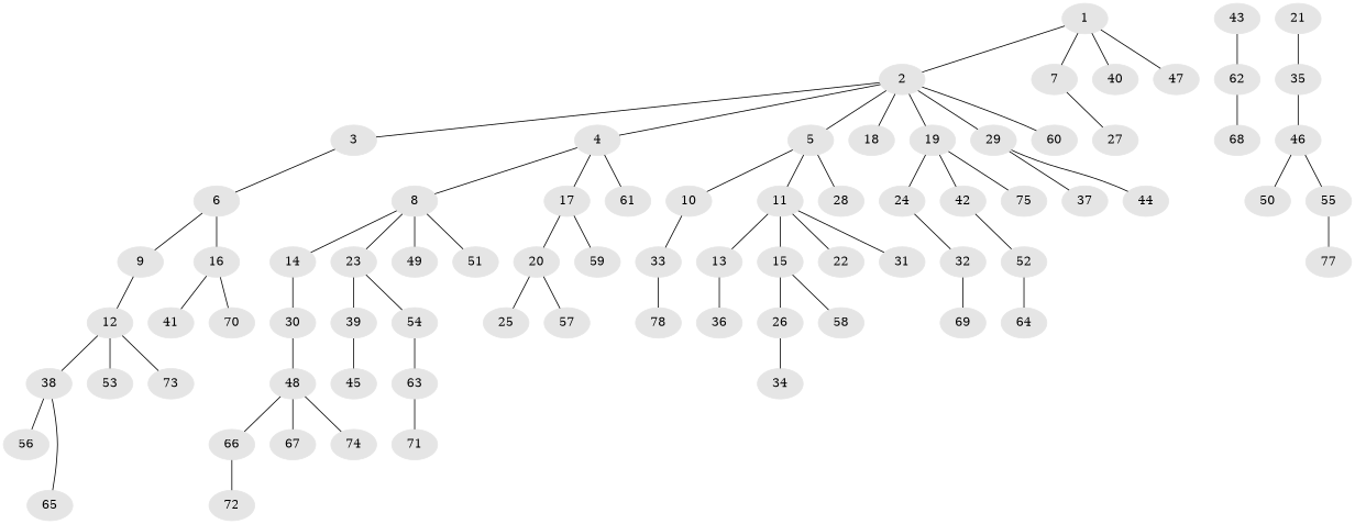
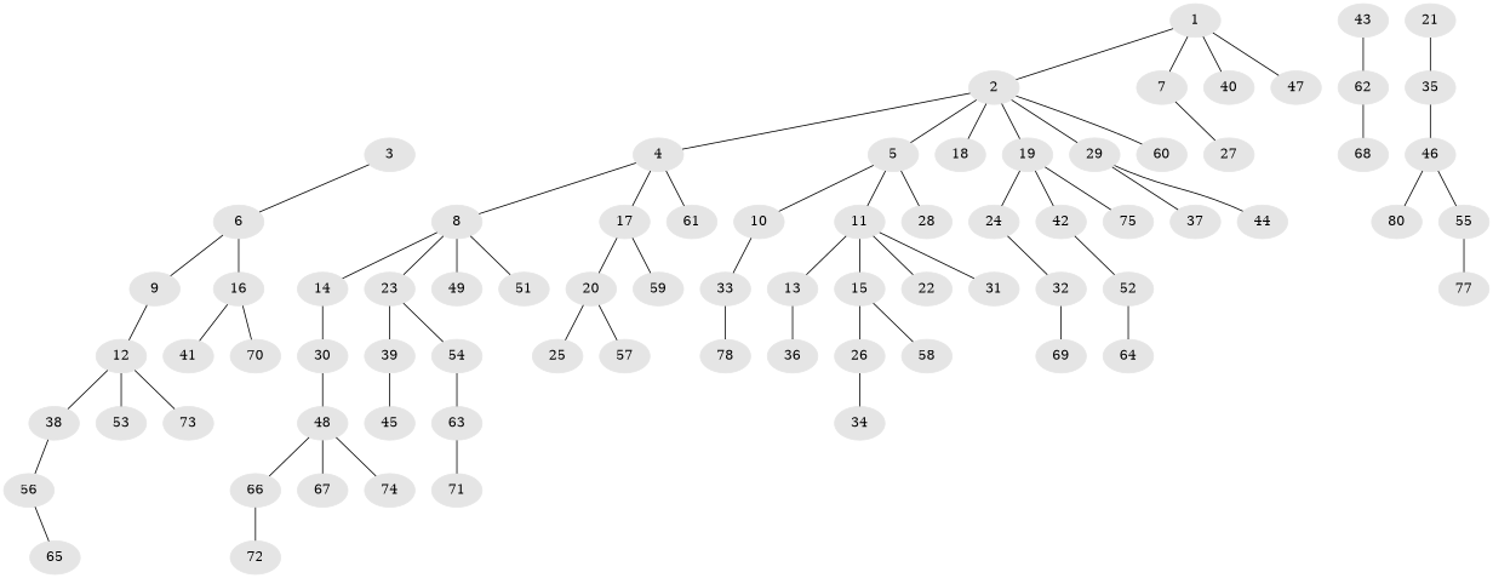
  graph {
    node [color=gray90 style=filled]
    1
    2
    7
    40
    47
    3
    4
    5
    18
    19
    29
    60
    27
    6
    8
    17
    61
    10
    11
    28
    24
    42
    75
    37
    44
    9
    16
    14
    23
    49
    51
    20
    59
    43
    62
    33
    13
    15
    22
    31
    12
    41
    70
    30
    39
    54
    38
    53
    73
    78
    36
    26
    58
    56
    48
    34
    25
    57
    21
    35
    32
    52
    46
    45
    63
    69
    66
    67
    74
-   50
+   50 [label=80]
    55
    65
    64
    68
    77
    72
    71
    1 -- 2
    1 -- 7
    1 -- 40
    1 -- 47
-   2 -- 3
    2 -- 4
    2 -- 5
    2 -- 18
    2 -- 19
    2 -- 29
    2 -- 60
    7 -- 27
    3 -- 6
    4 -- 8
    4 -- 17
    4 -- 61
    5 -- 10
    5 -- 11
    5 -- 28
    19 -- 24
    19 -- 42
    19 -- 75
    29 -- 37
    29 -- 44
    6 -- 9
    6 -- 16
    8 -- 14
    8 -- 23
    8 -- 49
    8 -- 51
    17 -- 20
    17 -- 59
    10 -- 33
    11 -- 13
    11 -- 15
    11 -- 22
    11 -- 31
    24 -- 32
    42 -- 52
    9 -- 12
    16 -- 41
    16 -- 70
    14 -- 30
    23 -- 39
    23 -- 54
    20 -- 25
    20 -- 57
    43 -- 62
    62 -- 68
    33 -- 78
    13 -- 36
    15 -- 26
    15 -- 58
    12 -- 38
    12 -- 53
    12 -- 73
    30 -- 48
    39 -- 45
    54 -- 63
    38 -- 56
    26 -- 34
-   38 -- 65
+   56 -- 65
    48 -- 66
    48 -- 67
    48 -- 74
    21 -- 35
    35 -- 46
    32 -- 69
    52 -- 64
    46 -- 50
    46 -- 55
    63 -- 71
    66 -- 72
    55 -- 77
  }
